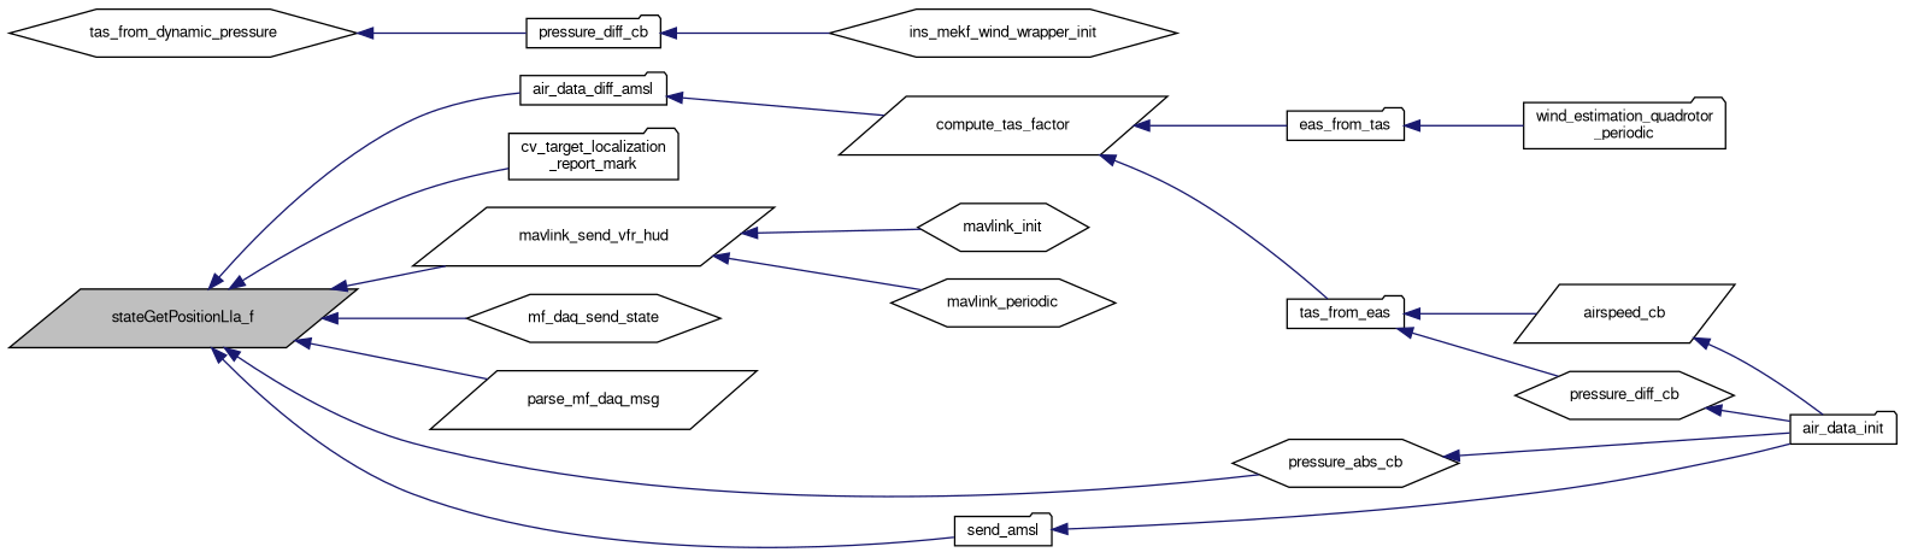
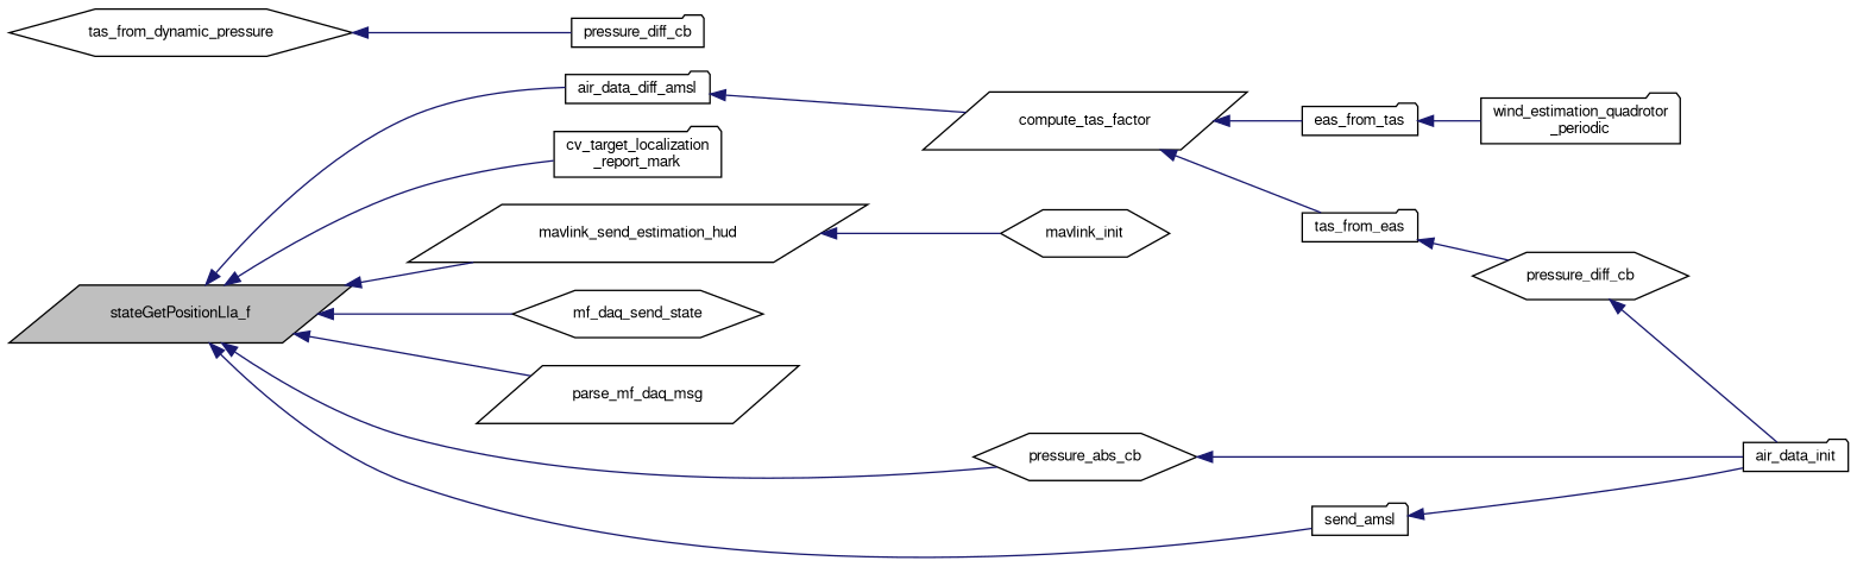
  digraph {
    rankdir=LR
    node [color=black fillcolor=white fontname=FreeSans fontsize=10 shape=folder style=filled]
    edge [color=midnightblue dir=back fontname=FreeSans fontsize=10 labelfontname=FreeSans labelfontsize=10 style=solid]
    n1 [fillcolor=grey75 fontcolor=black height=0.2 label=stateGetPositionLla_f shape=parallelogram width=0.4]
    n2 [height=0.2 label=air_data_diff_amsl width=0.4]
    n3 [height=0.2 label="cv_target_localization\l_report_mark" width=0.4]
-   n4 [height=0.2 label=mavlink_send_vfr_hud shape=parallelogram width=0.4]
+   n4 [height=0.2 label=mavlink_send_estimation_hud shape=parallelogram width=0.4]
    n5 [height=0.2 label=mf_daq_send_state shape=hexagon width=0.4]
    n6 [height=0.2 label=parse_mf_daq_msg shape=parallelogram width=0.4]
    n7 [height=0.2 label=pressure_abs_cb shape=hexagon width=0.4]
    n8 [height=0.2 label=send_amsl width=0.4]
    n9 [height=0.2 label=compute_tas_factor shape=parallelogram width=0.4]
    n10 [height=0.2 label=mavlink_init shape=hexagon width=0.4]
-   n11 [height=0.2 label=mavlink_periodic shape=hexagon width=0.4]
    n12 [height=0.2 label=air_data_init width=0.4]
    n13 [height=0.2 label=eas_from_tas width=0.4]
    n14 [height=0.2 label=tas_from_eas width=0.4]
    n15 [height=0.2 label="wind_estimation_quadrotor\l_periodic" width=0.4]
-   n16 [height=0.2 label=airspeed_cb shape=parallelogram width=0.4]
    n17 [height=0.2 label=pressure_diff_cb shape=hexagon width=0.4]
    n18 [height=0.2 label=tas_from_dynamic_pressure shape=hexagon width=0.4]
    n19 [height=0.2 label=pressure_diff_cb width=0.4]
-   n20 [height=0.2 label=ins_mekf_wind_wrapper_init shape=hexagon width=0.4]
    n1 -> n2
    n1 -> n3
    n1 -> n4
    n1 -> n5
    n1 -> n6
    n1 -> n7
    n1 -> n8
    n2 -> n9
    n4 -> n10
-   n4 -> n11
    n7 -> n12
    n8 -> n12
    n9 -> n13
    n9 -> n14
    n13 -> n15
-   n14 -> n16
    n14 -> n17
-   n16 -> n12
    n17 -> n12
    n18 -> n19
-   n19 -> n20
  }
